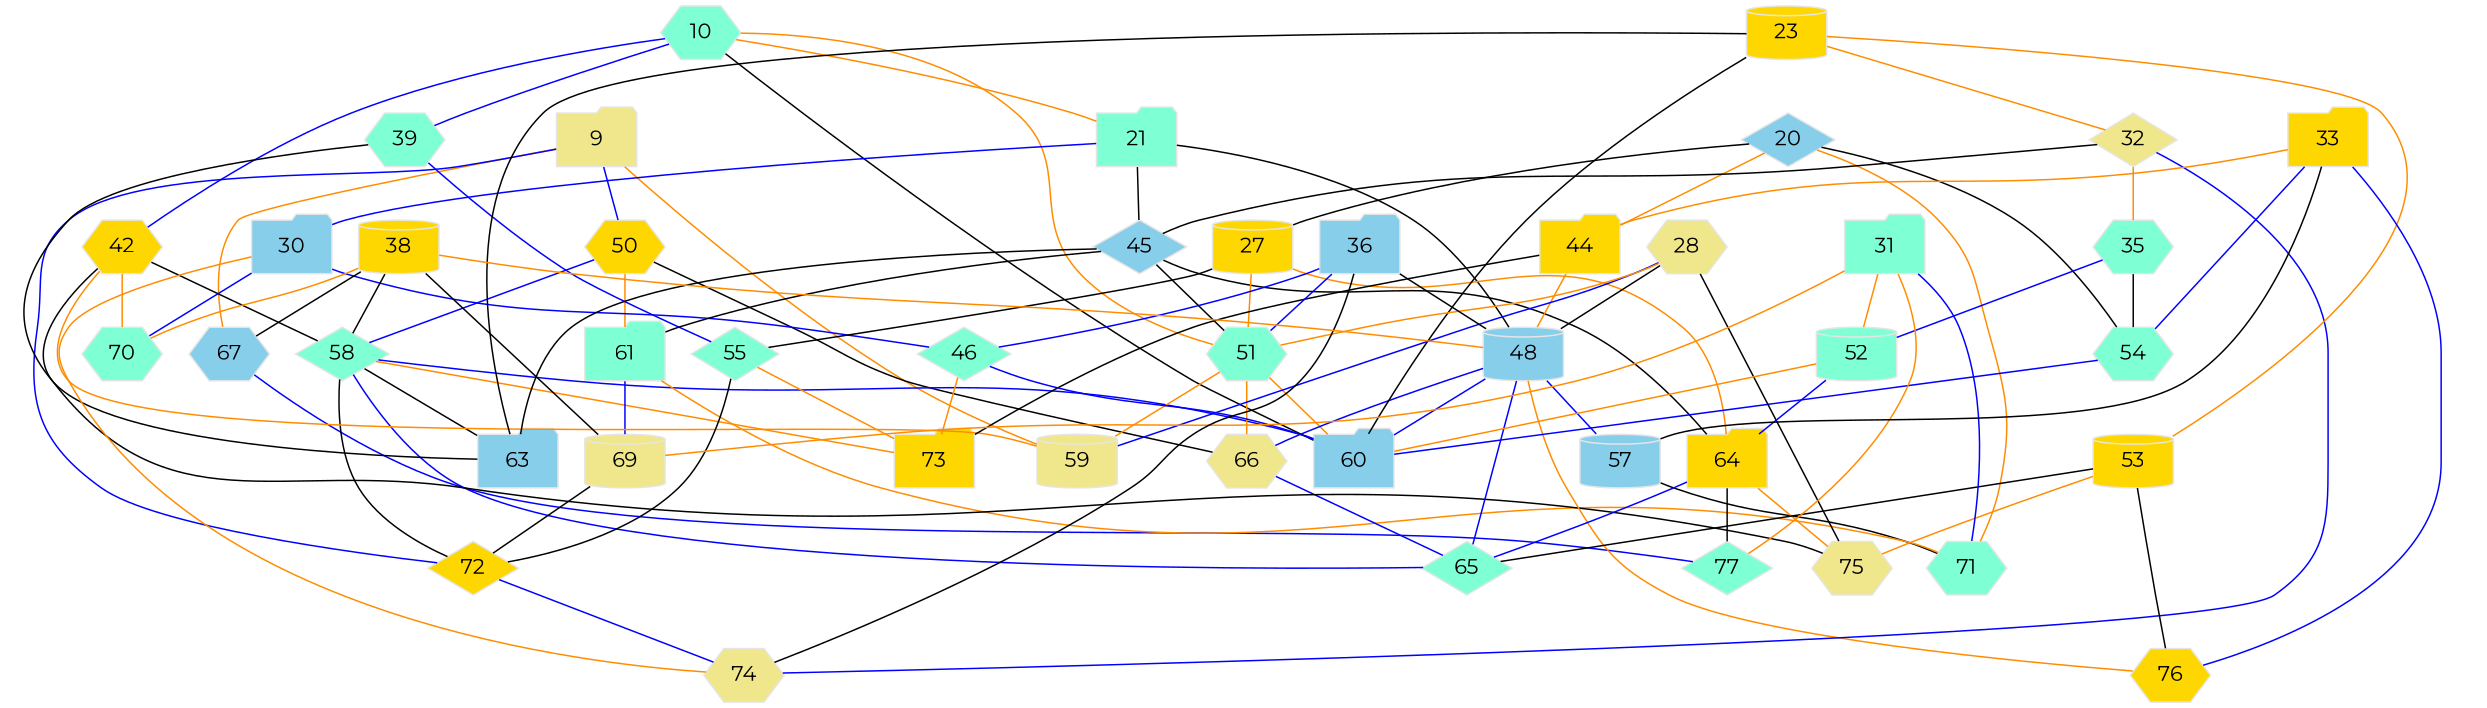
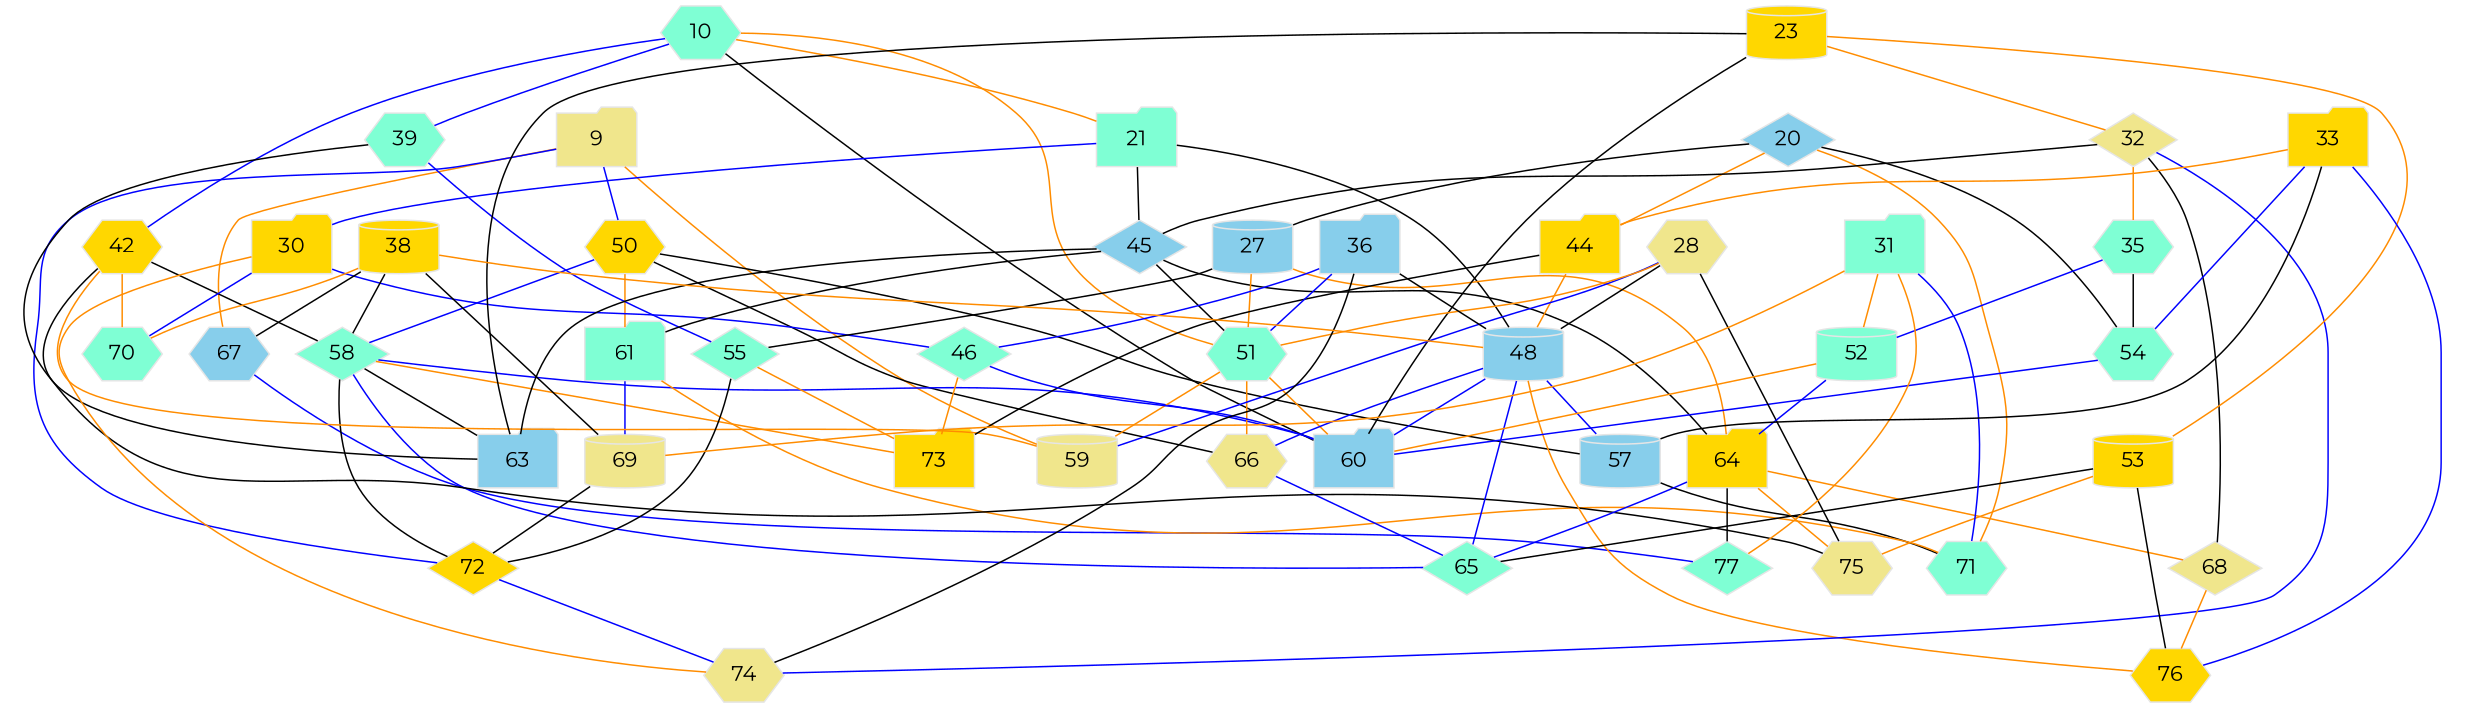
  graph {
    fontname=Montserrat
    node [color=gray90 fillcolor=aquamarine fontname=Montserrat shape=hexagon style=filled]
    edge [color=black fontname=Montserrat]
    9 [fillcolor=khaki shape=folder super="+7"]
    50 [fillcolor=gold super="+49+13"]
    59 [fillcolor=khaki shape=cylinder]
    67 [fillcolor=skyblue]
    72 [fillcolor=gold shape=diamond super="+14"]
    57 [fillcolor=skyblue shape=cylinder]
    58 [shape=diamond super="+8+25+56"]
    61 [shape=folder]
    66 [fillcolor=khaki super="+1"]
    77 [shape=diamond]
    74 [fillcolor=khaki]
    10 [super="+5"]
    21 [shape=folder]
    39
    42 [fillcolor=gold super="+40"]
    51 [super="+29+41"]
    60 [fillcolor=skyblue shape=folder super="+19+47+22"]
-   30 [fillcolor=skyblue shape=folder]
+   30 [fillcolor=gold shape=folder]
    45 [fillcolor=skyblue shape=diamond super="+16"]
    48 [fillcolor=skyblue shape=cylinder super="+2+15+34"]
    63 [fillcolor=skyblue shape=folder super="+26"]
    55 [shape=diamond]
    75 [fillcolor=khaki]
    70
    20 [fillcolor=skyblue shape=diamond]
-   27 [fillcolor=gold shape=cylinder]
+   27 [fillcolor=skyblue shape=cylinder]
    44 [fillcolor=gold shape=folder]
    54
    71
    64 [fillcolor=gold shape=folder super="+18+43"]
    73 [fillcolor=gold shape=folder]
    46 [shape=diamond]
    76 [fillcolor=gold]
    65 [shape=diamond super="+62"]
    32 [fillcolor=khaki shape=diamond super="+24"]
    35
+   68 [fillcolor=khaki shape=diamond]
    23 [fillcolor=gold shape=cylinder]
    53 [fillcolor=gold shape=cylinder]
    28 [fillcolor=khaki]
    31 [shape=folder]
    52 [shape=cylinder]
    69 [fillcolor=khaki shape=cylinder]
    33 [fillcolor=gold shape=folder]
    36 [fillcolor=skyblue shape=folder]
    38 [fillcolor=gold shape=cylinder super="+37"]
    9 -- 50 [color=blue weight=2]
    9 -- 59 [color=darkorange]
    9 -- 67 [color=darkorange]
    9 -- 72 [color=blue weight=2]
+   50 -- 57
    50 -- 58 [color=blue weight=3]
    50 -- 61 [color=darkorange]
    50 -- 66
    67 -- 77 [color=blue]
    72 -- 74 [color=blue]
    57 -- 71
    58 -- 72
    58 -- 60 [color=blue weight=3]
    58 -- 63
    58 -- 73 [color=darkorange]
    58 -- 65 [color=blue]
    61 -- 71 [color=darkorange]
    61 -- 69 [color=blue]
    66 -- 65 [color=blue]
    10 -- 21 [color=darkorange]
    10 -- 39 [color=blue weight=2]
    10 -- 42 [color=blue]
    10 -- 51 [color=darkorange]
    10 -- 60
    21 -- 30 [color=blue]
    21 -- 45
    21 -- 48
    39 -- 63
    39 -- 55 [color=blue]
    42 -- 59 [color=darkorange]
    42 -- 58
    42 -- 75
    42 -- 70 [color=darkorange weight=2]
    51 -- 59 [color=darkorange]
    51 -- 66 [color=darkorange weight=3]
    51 -- 60 [color=darkorange weight=2]
    30 -- 74 [color=darkorange]
    30 -- 70 [color=blue]
    30 -- 46 [color=blue]
    45 -- 61
    45 -- 51 [weight=2]
    45 -- 63 [weight=2]
    45 -- 64
    48 -- 57 [color=blue]
    48 -- 66 [color=blue]
    48 -- 60 [color=blue weight=2]
    48 -- 76 [color=darkorange]
    48 -- 65 [color=blue weight=2]
    55 -- 72
    55 -- 73 [color=darkorange]
    20 -- 27
    20 -- 44 [color=darkorange]
    20 -- 54
    20 -- 71 [color=darkorange]
    27 -- 51 [color=darkorange]
    27 -- 55
    27 -- 64 [color=darkorange]
    44 -- 48 [color=darkorange]
    44 -- 73
    54 -- 60 [color=blue]
    64 -- 77
    64 -- 75 [color=darkorange]
    64 -- 65 [color=blue weight=2]
+   64 -- 68 [color=darkorange]
    46 -- 60 [color=blue]
    46 -- 73 [color=darkorange]
    32 -- 74 [color=blue]
    32 -- 45
    32 -- 35 [color=darkorange weight=2]
+   32 -- 68
    35 -- 54
    35 -- 52 [color=blue]
+   68 -- 76 [color=darkorange]
    23 -- 60
    23 -- 63
    23 -- 32 [color=darkorange]
    23 -- 53 [color=darkorange]
    53 -- 75 [color=darkorange]
    53 -- 76
    53 -- 65
    28 -- 59 [color=blue]
    28 -- 51 [color=darkorange]
    28 -- 48
    28 -- 75
    31 -- 77 [color=darkorange]
    31 -- 71 [color=blue]
    31 -- 52 [color=darkorange]
    31 -- 69 [color=darkorange]
    52 -- 60 [color=darkorange]
    52 -- 64 [color=blue]
    69 -- 72
    33 -- 57
    33 -- 44 [color=darkorange]
    33 -- 54 [color=blue]
    33 -- 76 [color=blue]
    36 -- 74
    36 -- 51 [color=blue]
    36 -- 48
    36 -- 46 [color=blue]
    38 -- 67 [weight=2]
    38 -- 58
    38 -- 48 [color=darkorange]
    38 -- 70 [color=darkorange]
    38 -- 69
  }
